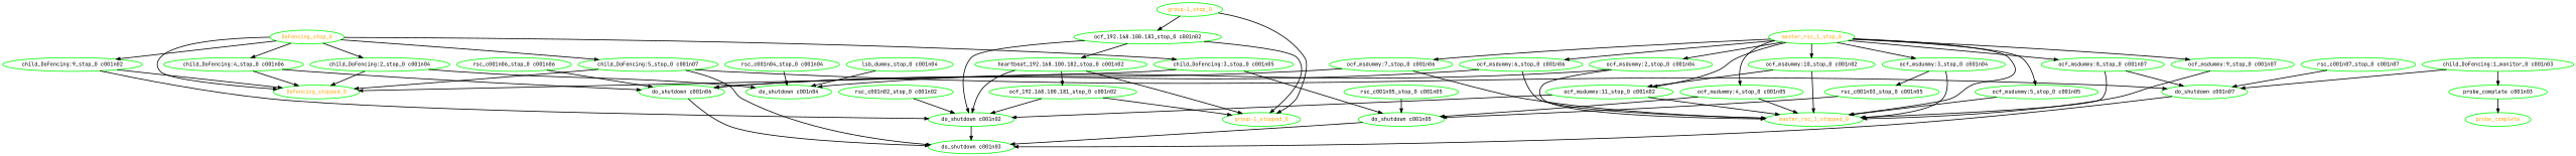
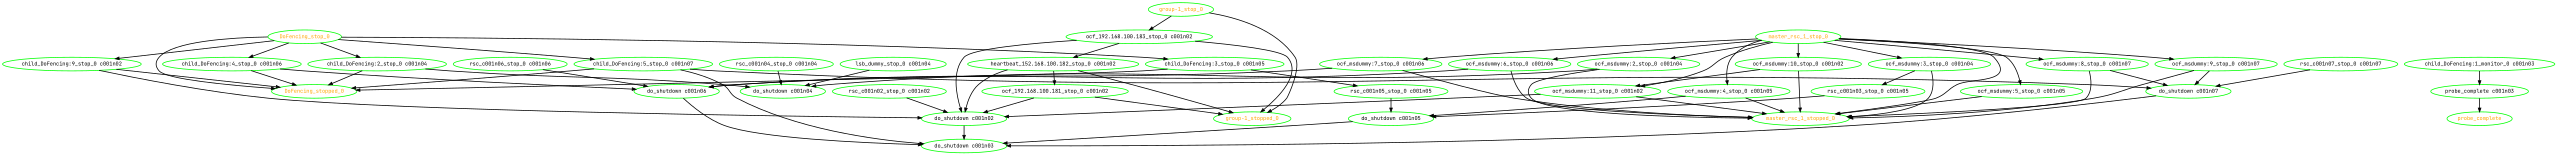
  digraph {
    fontname="JetBrains Mono"
    node [color=green fontcolor=black fontname="JetBrains Mono" style=bold]
    edge [fontname="JetBrains Mono" style=bold]
    DoFencing_stop_0 [fontcolor=orange]
    DoFencing_stopped_0 [fontcolor=orange]
    n3 [label="child_DoFencing:9_stop_0 c001n02"]
    "child_DoFencing:2_stop_0 c001n04"
    "child_DoFencing:3_stop_0 c001n05"
    "child_DoFencing:4_stop_0 c001n06"
    "child_DoFencing:5_stop_0 c001n07"
    "do_shutdown c001n02"
    "do_shutdown c001n04"
    "do_shutdown c001n05"
    "do_shutdown c001n06"
    "do_shutdown c001n07"
    "do_shutdown c001n03"
    "child_DoFencing:1_monitor_0 c001n03"
    "probe_complete c001n03"
    probe_complete [fontcolor=orange]
    "group-1_stop_0" [fontcolor=orange]
    "group-1_stopped_0" [fontcolor=orange]
    "ocf_192.168.100.183_stop_0 c001n02"
-   "heartbeat_192.168.100.182_stop_0 c001n02"
+   "heartbeat_192.168.100.182_stop_0 c001n02" [label="heartbeat_152.168.100.182_stop_0 c001n02"]
    "ocf_192.168.100.181_stop_0 c001n02"
    "lsb_dummy_stop_0 c001n04"
    master_rsc_1_stop_0 [fontcolor=orange]
    master_rsc_1_stopped_0 [fontcolor=orange]
    "ocf_msdummy:10_stop_0 c001n02"
    "ocf_msdummy:11_stop_0 c001n02"
    "ocf_msdummy:2_stop_0 c001n04"
    "ocf_msdummy:3_stop_0 c001n04"
    "ocf_msdummy:4_stop_0 c001n05"
    "ocf_msdummy:5_stop_0 c001n05"
    "ocf_msdummy:6_stop_0 c001n06"
    "ocf_msdummy:7_stop_0 c001n06"
    "ocf_msdummy:8_stop_0 c001n07"
    "ocf_msdummy:9_stop_0 c001n07"
    "rsc_c001n03_stop_0 c001n05"
    "rsc_c001n02_stop_0 c001n02"
    "rsc_c001n04_stop_0 c001n04"
    "rsc_c001n05_stop_0 c001n05"
    "rsc_c001n06_stop_0 c001n06"
    "rsc_c001n07_stop_0 c001n07"
    DoFencing_stop_0 -> DoFencing_stopped_0
    DoFencing_stop_0 -> n3
    DoFencing_stop_0 -> "child_DoFencing:2_stop_0 c001n04"
    DoFencing_stop_0 -> "child_DoFencing:3_stop_0 c001n05"
    DoFencing_stop_0 -> "child_DoFencing:4_stop_0 c001n06"
    DoFencing_stop_0 -> "child_DoFencing:5_stop_0 c001n07"
    n3 -> DoFencing_stopped_0
    n3 -> "do_shutdown c001n02"
    "child_DoFencing:2_stop_0 c001n04" -> DoFencing_stopped_0
    "child_DoFencing:2_stop_0 c001n04" -> "do_shutdown c001n04"
    "child_DoFencing:3_stop_0 c001n05" -> DoFencing_stopped_0
-   "child_DoFencing:3_stop_0 c001n05" -> "do_shutdown c001n05"
+   "child_DoFencing:3_stop_0 c001n05" -> "rsc_c001n05_stop_0 c001n05"
    "child_DoFencing:4_stop_0 c001n06" -> DoFencing_stopped_0
    "child_DoFencing:4_stop_0 c001n06" -> "do_shutdown c001n06"
    "child_DoFencing:5_stop_0 c001n07" -> DoFencing_stopped_0
    "child_DoFencing:5_stop_0 c001n07" -> "do_shutdown c001n07"
    "child_DoFencing:5_stop_0 c001n07" -> "do_shutdown c001n03"
    "do_shutdown c001n02" -> "do_shutdown c001n03"
    "do_shutdown c001n05" -> "do_shutdown c001n03"
    "do_shutdown c001n06" -> "do_shutdown c001n03"
    "do_shutdown c001n07" -> "do_shutdown c001n03"
    "child_DoFencing:1_monitor_0 c001n03" -> "probe_complete c001n03"
    "probe_complete c001n03" -> probe_complete
    "group-1_stop_0" -> "group-1_stopped_0"
    "group-1_stop_0" -> "ocf_192.168.100.183_stop_0 c001n02"
    "ocf_192.168.100.183_stop_0 c001n02" -> "do_shutdown c001n02"
    "ocf_192.168.100.183_stop_0 c001n02" -> "group-1_stopped_0"
    "ocf_192.168.100.183_stop_0 c001n02" -> "heartbeat_192.168.100.182_stop_0 c001n02"
    "heartbeat_192.168.100.182_stop_0 c001n02" -> "do_shutdown c001n02"
    "heartbeat_192.168.100.182_stop_0 c001n02" -> "group-1_stopped_0"
    "heartbeat_192.168.100.182_stop_0 c001n02" -> "ocf_192.168.100.181_stop_0 c001n02"
    "ocf_192.168.100.181_stop_0 c001n02" -> "do_shutdown c001n02"
    "ocf_192.168.100.181_stop_0 c001n02" -> "group-1_stopped_0"
    "lsb_dummy_stop_0 c001n04" -> "do_shutdown c001n04"
    master_rsc_1_stop_0 -> master_rsc_1_stopped_0
    master_rsc_1_stop_0 -> "ocf_msdummy:10_stop_0 c001n02"
    master_rsc_1_stop_0 -> "ocf_msdummy:11_stop_0 c001n02"
    master_rsc_1_stop_0 -> "ocf_msdummy:2_stop_0 c001n04"
    master_rsc_1_stop_0 -> "ocf_msdummy:3_stop_0 c001n04"
    master_rsc_1_stop_0 -> "ocf_msdummy:4_stop_0 c001n05"
    master_rsc_1_stop_0 -> "ocf_msdummy:5_stop_0 c001n05"
    master_rsc_1_stop_0 -> "ocf_msdummy:6_stop_0 c001n06"
    master_rsc_1_stop_0 -> "ocf_msdummy:7_stop_0 c001n06"
    master_rsc_1_stop_0 -> "ocf_msdummy:8_stop_0 c001n07"
    master_rsc_1_stop_0 -> "ocf_msdummy:9_stop_0 c001n07"
    "ocf_msdummy:10_stop_0 c001n02" -> master_rsc_1_stopped_0
    "ocf_msdummy:10_stop_0 c001n02" -> "ocf_msdummy:11_stop_0 c001n02"
    "ocf_msdummy:11_stop_0 c001n02" -> "do_shutdown c001n02"
    "ocf_msdummy:11_stop_0 c001n02" -> master_rsc_1_stopped_0
    "ocf_msdummy:2_stop_0 c001n04" -> "do_shutdown c001n04"
    "ocf_msdummy:2_stop_0 c001n04" -> master_rsc_1_stopped_0
    "ocf_msdummy:3_stop_0 c001n04" -> master_rsc_1_stopped_0
    "ocf_msdummy:3_stop_0 c001n04" -> "rsc_c001n03_stop_0 c001n05"
    "ocf_msdummy:4_stop_0 c001n05" -> "do_shutdown c001n05"
    "ocf_msdummy:4_stop_0 c001n05" -> master_rsc_1_stopped_0
    "ocf_msdummy:5_stop_0 c001n05" -> master_rsc_1_stopped_0
    "ocf_msdummy:6_stop_0 c001n06" -> "do_shutdown c001n06"
    "ocf_msdummy:6_stop_0 c001n06" -> master_rsc_1_stopped_0
    "ocf_msdummy:7_stop_0 c001n06" -> "do_shutdown c001n06"
    "ocf_msdummy:7_stop_0 c001n06" -> master_rsc_1_stopped_0
    "ocf_msdummy:8_stop_0 c001n07" -> "do_shutdown c001n07"
    "ocf_msdummy:8_stop_0 c001n07" -> master_rsc_1_stopped_0
-   "child_DoFencing:1_monitor_0 c001n03" -> "do_shutdown c001n07"
+   "ocf_msdummy:9_stop_0 c001n07" -> "do_shutdown c001n07"
    "ocf_msdummy:9_stop_0 c001n07" -> master_rsc_1_stopped_0
    "rsc_c001n03_stop_0 c001n05" -> "do_shutdown c001n05"
    "rsc_c001n02_stop_0 c001n02" -> "do_shutdown c001n02"
    "rsc_c001n04_stop_0 c001n04" -> "do_shutdown c001n04"
    "rsc_c001n05_stop_0 c001n05" -> "do_shutdown c001n05"
    "rsc_c001n06_stop_0 c001n06" -> "do_shutdown c001n06"
    "rsc_c001n07_stop_0 c001n07" -> "do_shutdown c001n07"
  }
